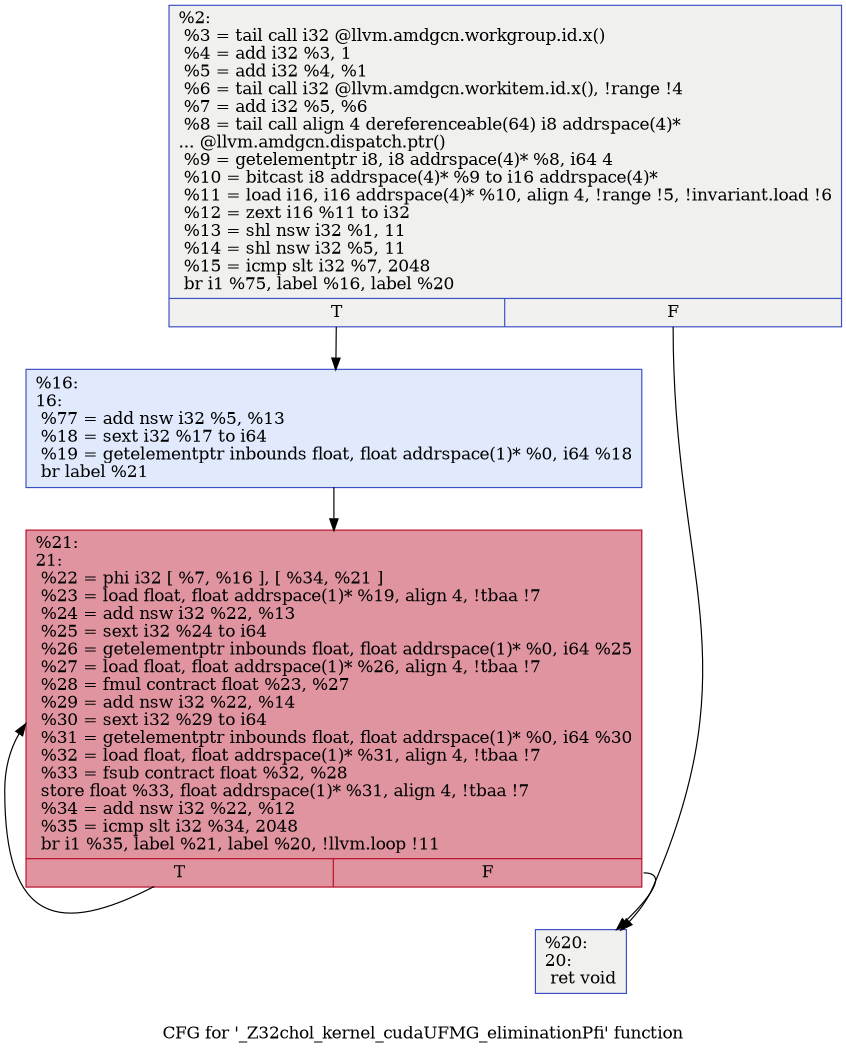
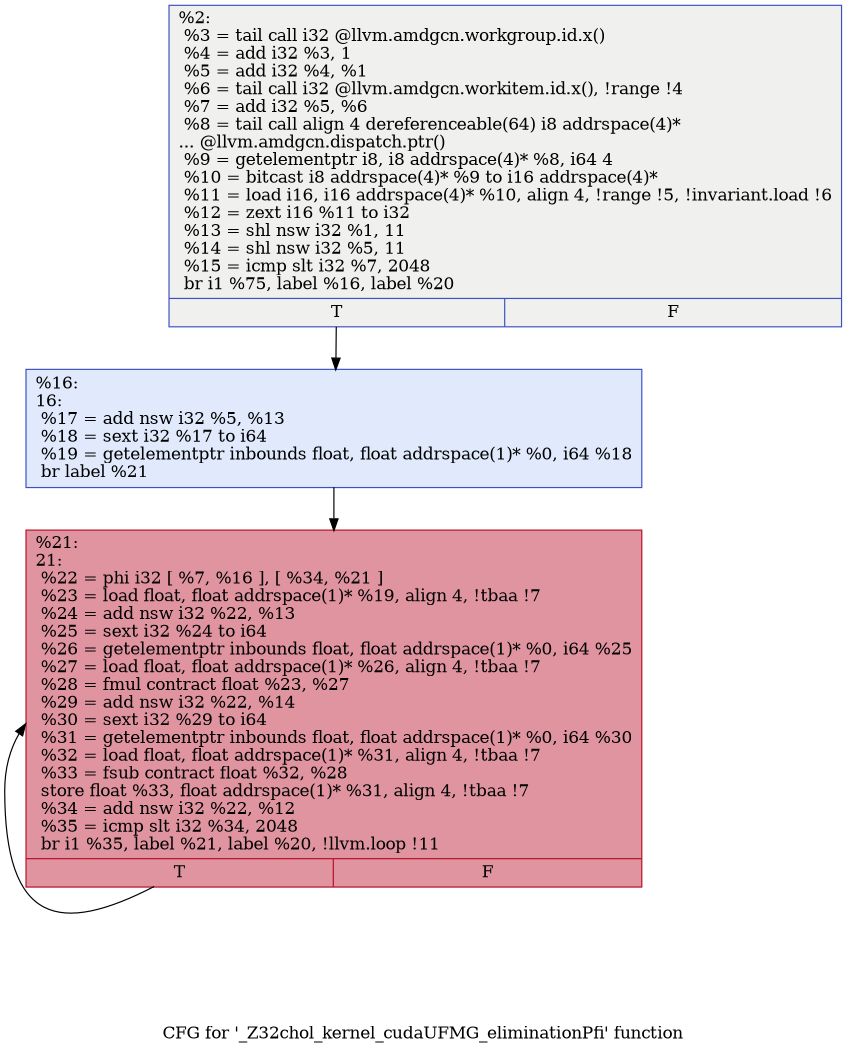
  digraph {
    label="CFG for '_Z32chol_kernel_cudaUFMG_eliminationPfi' function"
    node [color="#3d50c3ff" fillcolor="#dedcdb70" shape=record style=filled]
    edge [tailport=s0]
    n1 [label="{%2:\l  %3 = tail call i32 @llvm.amdgcn.workgroup.id.x()\l  %4 = add i32 %3, 1\l  %5 = add i32 %4, %1\l  %6 = tail call i32 @llvm.amdgcn.workitem.id.x(), !range !4\l  %7 = add i32 %5, %6\l  %8 = tail call align 4 dereferenceable(64) i8 addrspace(4)*\l... @llvm.amdgcn.dispatch.ptr()\l  %9 = getelementptr i8, i8 addrspace(4)* %8, i64 4\l  %10 = bitcast i8 addrspace(4)* %9 to i16 addrspace(4)*\l  %11 = load i16, i16 addrspace(4)* %10, align 4, !range !5, !invariant.load !6\l  %12 = zext i16 %11 to i32\l  %13 = shl nsw i32 %1, 11\l  %14 = shl nsw i32 %5, 11\l  %15 = icmp slt i32 %7, 2048\l  br i1 %75, label %16, label %20\l|{<s0>T|<s1>F}}"]
-   n2 [fillcolor="#b9d0f970" label="{%16:\l16:                                               \l  %77 = add nsw i32 %5, %13\l  %18 = sext i32 %17 to i64\l  %19 = getelementptr inbounds float, float addrspace(1)* %0, i64 %18\l  br label %21\l}"]
-   n3 [label="{%20:\l20:                                               \l  ret void\l}"]
+   n2 [fillcolor="#b9d0f970" label="{%16:\l16:                                               \l  %17 = add nsw i32 %5, %13\l  %18 = sext i32 %17 to i64\l  %19 = getelementptr inbounds float, float addrspace(1)* %0, i64 %18\l  br label %21\l}"]
    n4 [color="#b70d28ff" fillcolor="#b70d2870" label="{%21:\l21:                                               \l  %22 = phi i32 [ %7, %16 ], [ %34, %21 ]\l  %23 = load float, float addrspace(1)* %19, align 4, !tbaa !7\l  %24 = add nsw i32 %22, %13\l  %25 = sext i32 %24 to i64\l  %26 = getelementptr inbounds float, float addrspace(1)* %0, i64 %25\l  %27 = load float, float addrspace(1)* %26, align 4, !tbaa !7\l  %28 = fmul contract float %23, %27\l  %29 = add nsw i32 %22, %14\l  %30 = sext i32 %29 to i64\l  %31 = getelementptr inbounds float, float addrspace(1)* %0, i64 %30\l  %32 = load float, float addrspace(1)* %31, align 4, !tbaa !7\l  %33 = fsub contract float %32, %28\l  store float %33, float addrspace(1)* %31, align 4, !tbaa !7\l  %34 = add nsw i32 %22, %12\l  %35 = icmp slt i32 %34, 2048\l  br i1 %35, label %21, label %20, !llvm.loop !11\l|{<s0>T|<s1>F}}"]
    n1 -> n2
-   n1 -> n3 [tailport=s1]
    n2 -> n4
-   n4 -> n3 [tailport=s1]
    n4 -> n4
  }
